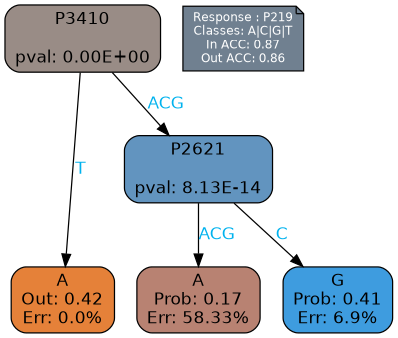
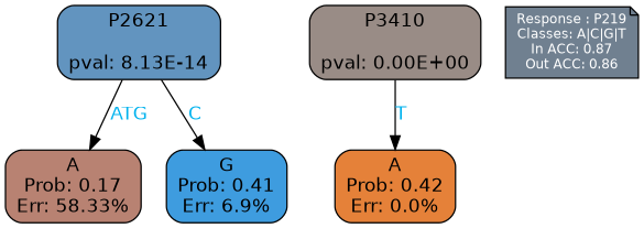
  digraph {
    ranksep=equally
    splines=polylines
    node [color=black fontname=helvetica shape=box style="filled, rounded"]
    edge [fontcolor=deepskyblue2 fontname=helvetica]
    n1 [fillcolor="#b88272" label="A\nProb: 0.17\nErr: 58.33%"]
    n2 [fillcolor="#3e9cdf" label="G\nProb: 0.41\nErr: 6.9%"]
-   n3 [fillcolor="#e58139" label="A\nOut: 0.42\nErr: 0.0%"]
+   n3 [fillcolor="#e58139" label="A\nProb: 0.42\nErr: 0.0%"]
    n4 [align=left fillcolor=slategray fontcolor=white fontsize=10 label="Response : P219\nClasses: A|C|G|T\nIn ACC: 0.87\nOut ACC: 0.86\n" shape=note style=filled]
    n5 [fillcolor="#998c86" label="P3410\n\npval: 0.00E+00"]
    n6 [fillcolor="#6294bf" label="P2621\n\npval: 8.13E-14"]
    subgraph sub_1 {
      rank=same
      n1
      n2
      n3
    }
    subgraph sub_2 {
      rank=same
      n4
      n5
    }
    n5 -> n3 [label=T]
-   n5 -> n6 [label=ACG]
-   n6 -> n1 [label=ACG]
+   n6 -> n1 [label=ATG]
    n6 -> n2 [label=C]
  }
